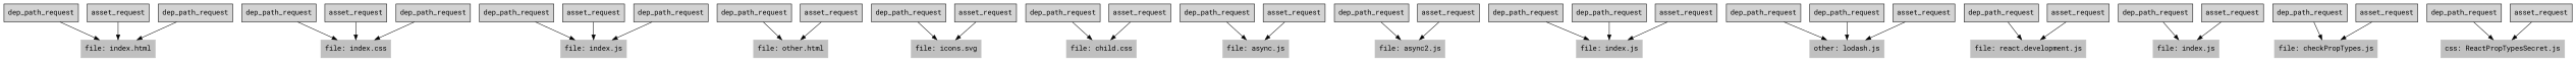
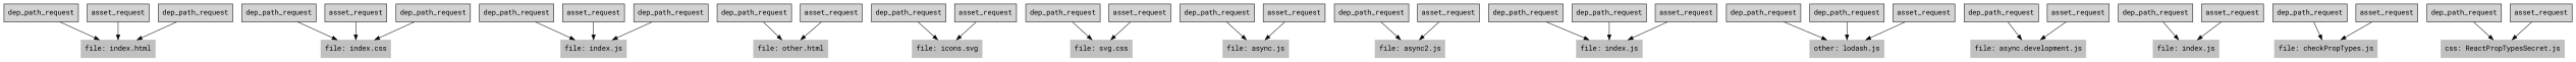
  digraph {
    fontname="Roboto Mono"
    node [fontname="Roboto Mono" shape=box style=filled]
    edge [fontname="Roboto Mono"]
    n1 [label=dep_path_request]
    n2 [color=gray label="file: index.html"]
    n3 [label=asset_request]
    n4 [label=dep_path_request]
    n5 [color=gray label="file: index.css"]
    n6 [label=dep_path_request]
    n7 [color=gray label="file: index.js"]
    n8 [label=dep_path_request]
    n9 [color=gray label="file: other.html"]
    n10 [label=dep_path_request]
    n11 [color=gray label="file: icons.svg"]
    n12 [label=asset_request]
    n13 [label=asset_request]
    n14 [label=asset_request]
    n15 [label=asset_request]
    n16 [label=dep_path_request]
-   n17 [color=gray label="file: child.css"]
+   n17 [color=gray label="file: svg.css"]
    n18 [label=dep_path_request]
    n19 [color=gray label="file: async.js"]
    n20 [label=dep_path_request]
    n21 [color=gray label="file: async2.js"]
    n22 [label=dep_path_request]
    n23 [label=dep_path_request]
    n24 [label=dep_path_request]
    n25 [label=asset_request]
    n26 [label=asset_request]
    n27 [label=asset_request]
    n28 [label=dep_path_request]
    n29 [color=gray label="file: index.js"]
    n30 [label=dep_path_request]
    n31 [color=gray label="other: lodash.js"]
    n32 [label=dep_path_request]
    n33 [label=dep_path_request]
    n34 [label=asset_request]
    n35 [label=asset_request]
    n36 [label=dep_path_request]
-   n37 [color=gray label="file: react.development.js"]
+   n37 [color=gray label="file: async.development.js"]
    n38 [label=asset_request]
    n39 [label=dep_path_request]
    n40 [color=gray label="file: index.js"]
    n41 [label=dep_path_request]
    n42 [color=gray label="file: checkPropTypes.js"]
    n43 [label=asset_request]
    n44 [label=asset_request]
    n45 [label=dep_path_request]
    n46 [color=gray label="css: ReactPropTypesSecret.js"]
    n47 [label=asset_request]
    n1 -> n2
    n3 -> n2
    n4 -> n5
    n6 -> n7
    n8 -> n9
    n10 -> n11
    n12 -> n5
    n13 -> n7
    n14 -> n9
    n15 -> n11
    n16 -> n17
    n18 -> n19
    n20 -> n21
    n22 -> n5
    n23 -> n2
    n24 -> n7
    n25 -> n17
    n26 -> n19
    n27 -> n21
    n28 -> n29
    n30 -> n31
    n32 -> n29
    n33 -> n31
    n34 -> n29
    n35 -> n31
    n36 -> n37
    n38 -> n37
    n39 -> n40
    n41 -> n42
    n43 -> n40
    n44 -> n42
    n45 -> n46
    n47 -> n46
  }
